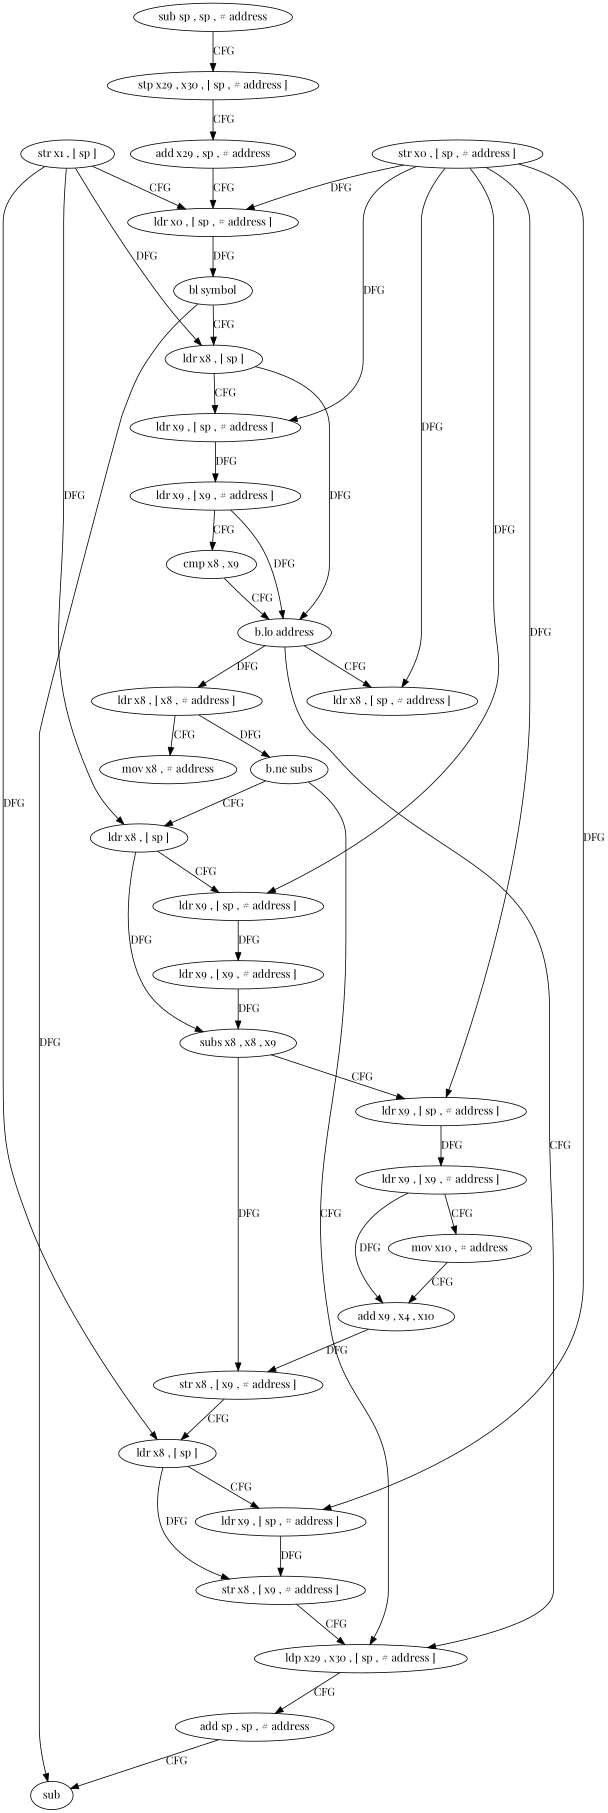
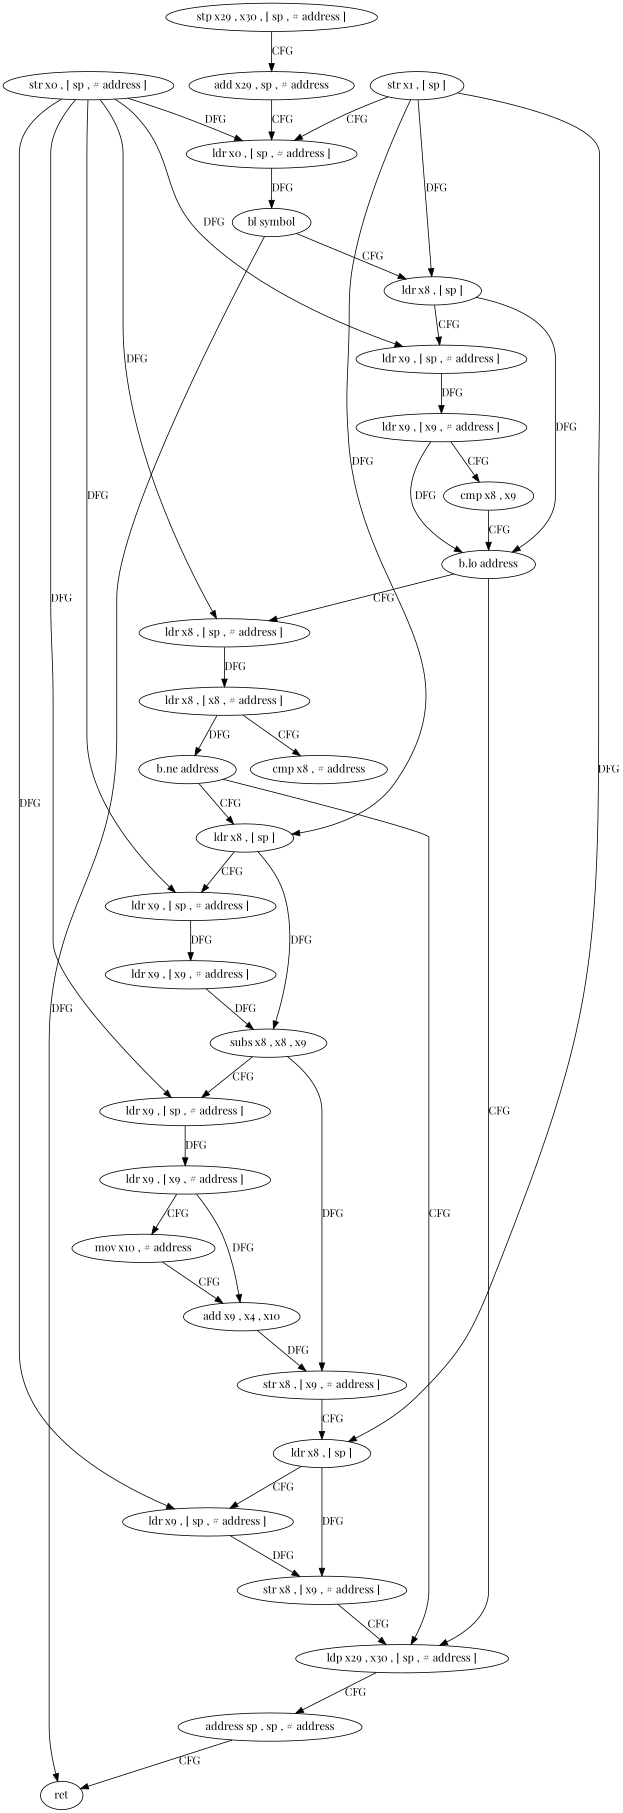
  digraph {
    fontname="Playfair Display"
    node [fontname="Playfair Display"]
    edge [fontname="Playfair Display"]
-   n1 [label="sub sp , sp , # address"]
    n2 [label="stp x29 , x30 , [ sp , # address ]"]
    n3 [label="add x29 , sp , # address"]
    n4 [label="ldr x0 , [ sp , # address ]"]
    n5 [label="str x0 , [ sp , # address ]"]
    n6 [label="ldr x9 , [ sp , # address ]"]
    n7 [label="ldr x8 , [ sp , # address ]"]
    n8 [label="ldr x9 , [ sp , # address ]"]
    n9 [label="ldr x9 , [ sp , # address ]"]
    n10 [label="ldr x9 , [ sp , # address ]"]
    n11 [label="str x1 , [ sp ]"]
    n12 [label="ldr x8 , [ sp ]"]
    n13 [label="ldr x8 , [ sp ]"]
    n14 [label="ldr x8 , [ sp ]"]
    n15 [label="bl symbol"]
    n16 [label="ldr x9 , [ x9 , # address ]"]
    n17 [label="ldr x8 , [ x8 , # address ]"]
    n18 [label="ldr x9 , [ x9 , # address ]"]
    n19 [label="ldr x9 , [ x9 , # address ]"]
    n20 [label="str x8 , [ x9 , # address ]"]
    n21 [label="b.lo address"]
    n22 [label="subs x8 , x8 , x9"]
-   n23 [label=sub]
+   n23 [label=ret]
    n24 [label="ldp x29 , x30 , [ sp , # address ]"]
    n25 [label="cmp x8 , x9"]
-   n26 [label="add sp , sp , # address"]
-   n27 [label="mov x8 , # address"]
-   n28 [label="b.ne subs"]
+   n26 [label="address sp , sp , # address"]
+   n27 [label="cmp x8 , # address"]
+   n28 [label="b.ne address"]
    n29 [label="str x8 , [ x9 , # address ]"]
    n30 [label="mov x10 , # address"]
    n31 [label="add x9 , x4 , x10"]
-   n1 -> n2 [label=CFG]
    n2 -> n3 [label=CFG]
    n3 -> n4 [label=CFG]
    n4 -> n15 [label=DFG]
    n5 -> n4 [label=DFG]
    n5 -> n6 [label=DFG]
    n5 -> n7 [label=DFG]
    n5 -> n8 [label=DFG]
    n5 -> n9 [label=DFG]
    n5 -> n10 [label=DFG]
    n6 -> n16 [label=DFG]
-   n21 -> n17 [label=DFG]
+   n7 -> n17 [label=DFG]
    n8 -> n18 [label=DFG]
    n9 -> n19 [label=DFG]
    n10 -> n20 [label=DFG]
    n11 -> n4 [label=CFG]
    n11 -> n12 [label=DFG]
    n11 -> n13 [label=DFG]
    n11 -> n14 [label=DFG]
    n12 -> n6 [label=CFG]
    n12 -> n21 [label=DFG]
    n13 -> n8 [label=CFG]
    n13 -> n22 [label=DFG]
    n14 -> n10 [label=CFG]
    n14 -> n20 [label=DFG]
    n15 -> n12 [label=CFG]
    n15 -> n23 [label=DFG]
    n16 -> n21 [label=DFG]
    n16 -> n25 [label=CFG]
    n17 -> n27 [label=CFG]
    n17 -> n28 [label=DFG]
    n18 -> n22 [label=DFG]
    n19 -> n30 [label=CFG]
    n19 -> n31 [label=DFG]
    n20 -> n24 [label=CFG]
    n21 -> n7 [label=CFG]
    n21 -> n24 [label=CFG]
    n22 -> n9 [label=CFG]
    n22 -> n29 [label=DFG]
    n24 -> n26 [label=CFG]
    n25 -> n21 [label=CFG]
    n26 -> n23 [label=CFG]
    n28 -> n13 [label=CFG]
    n28 -> n24 [label=CFG]
    n29 -> n14 [label=CFG]
    n30 -> n31 [label=CFG]
    n31 -> n29 [label=DFG]
  }
